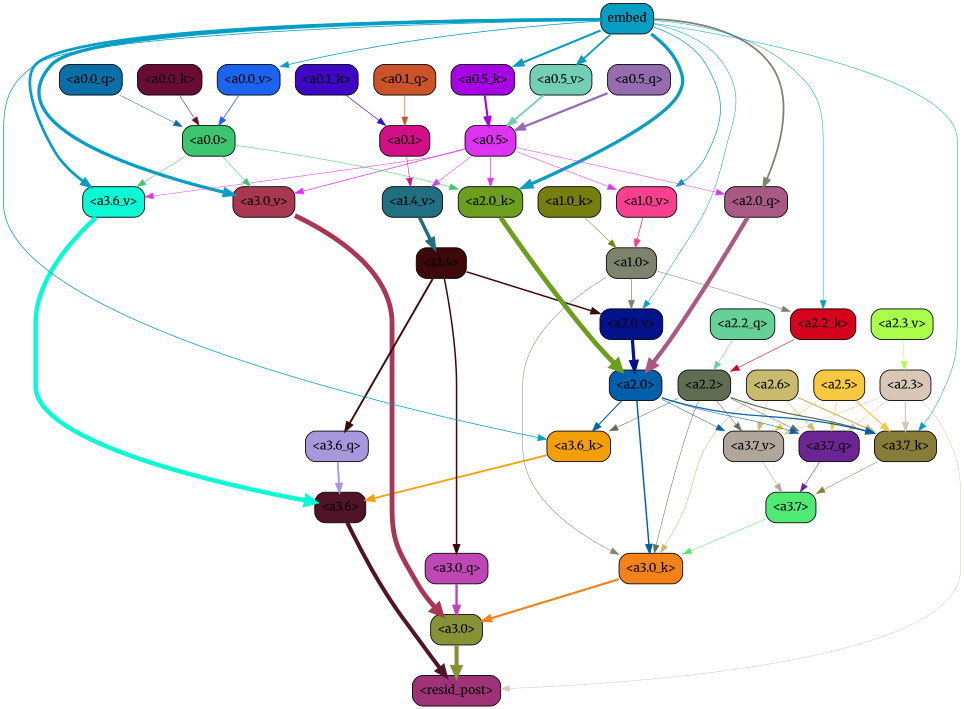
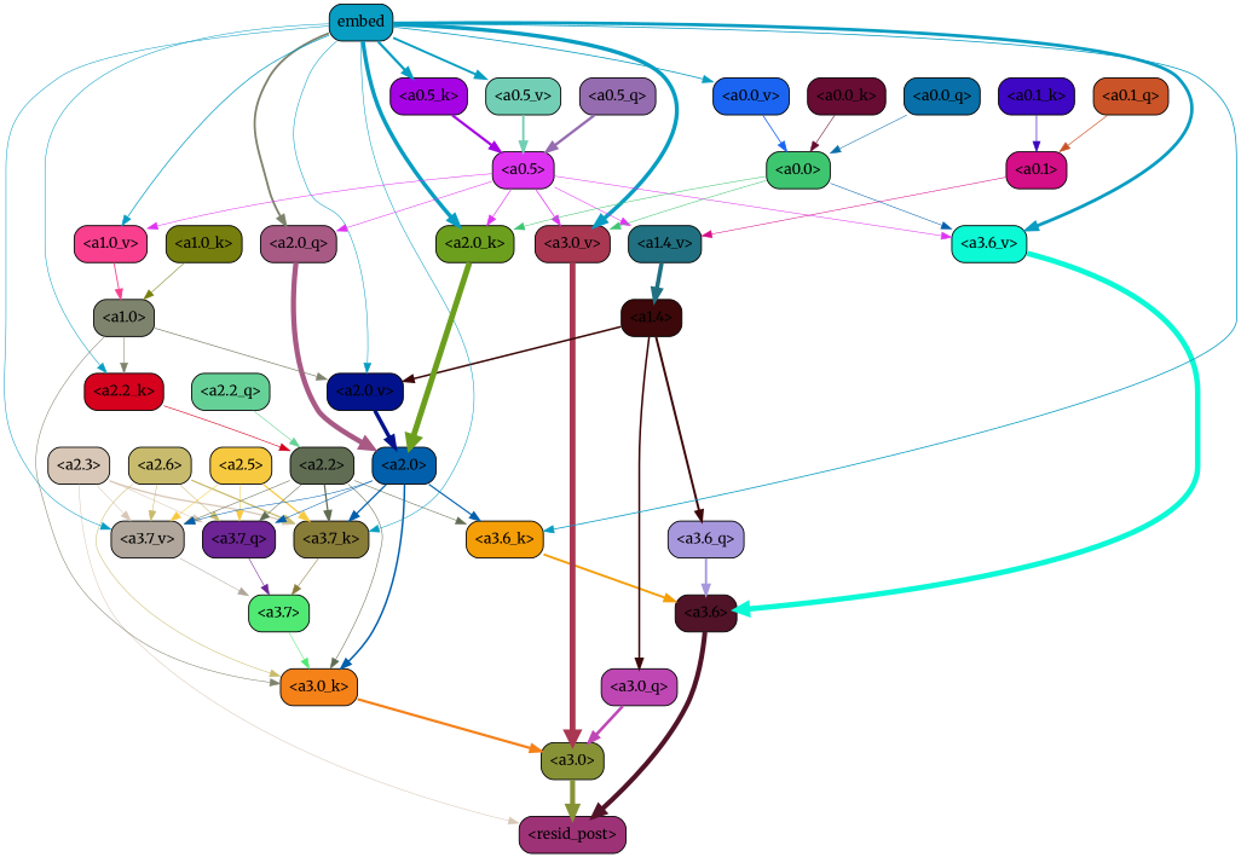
  strict digraph {
    fontname=Merriweather
    splines=true
    node [color=black fontname=Merriweather shape=box style="filled, rounded"]
    edge [color="#089dc2" fontname=Merriweather penwidth=0.6]
    "<a3.7>" [fillcolor="#50e974"]
    "<a3.0_k>" [fillcolor="#f58119"]
    "<resid_post>" [fillcolor="#9e3276"]
    "<a3.6>" [fillcolor="#511327"]
    "<a3.0>" [fillcolor="#879237"]
    "<a2.3>" [fillcolor="#d8c7b7"]
    "<a3.7_q>" [fillcolor="#6d2495"]
    "<a3.7_k>" [fillcolor="#887c39"]
    "<a3.7_v>" [fillcolor="#b0a69b"]
    "<a3.6_q>" [fillcolor="#a798de"]
    "<a3.0_q>" [fillcolor="#be47b4"]
    "<a3.6_k>" [fillcolor="#f49e08"]
    "<a3.6_v>" [fillcolor="#0cf9d6"]
    "<a3.0_v>" [fillcolor="#aa3752"]
    "<a2.6>" [fillcolor="#c8bb6d"]
    "<a2.5>" [fillcolor="#f7c940"]
    "<a2.2>" [fillcolor="#606d53"]
    "<a2.0>" [fillcolor="#015fab"]
    "<a1.4>" [fillcolor="#3c0809"]
    "<a2.0_v>" [fillcolor="#02128c"]
    embed [fillcolor="#089dc2"]
    "<a2.0_q>" [fillcolor="#a85a85"]
    "<a2.2_k>" [fillcolor="#d5011d"]
    "<a2.0_k>" [fillcolor="#6c9f1e"]
    "<a1.0_v>" [fillcolor="#f9408f"]
    "<a0.5_k>" [fillcolor="#a503e4"]
    "<a0.5_v>" [fillcolor="#72cfb6"]
    "<a0.0_v>" [fillcolor="#1b64f1"]
    "<a1.4_v>" [fillcolor="#207081"]
    "<a1.0>" [fillcolor="#7e836d"]
    "<a0.5>" [fillcolor="#df33f2"]
    "<a0.0>" [fillcolor="#3ec570"]
    "<a2.2_q>" [fillcolor="#66d197"]
-   "<a2.3_v>" [fillcolor="#a9ff4a"]
    "<a1.0_k>" [fillcolor="#767e0e"]
    "<a0.1>" [fillcolor="#d40e87"]
    "<a0.5_q>" [fillcolor="#956cb0"]
    "<a0.1_q>" [fillcolor="#ca5327"]
    "<a0.0_q>" [fillcolor="#086fa8"]
    "<a0.1_k>" [fillcolor="#3d07c3"]
    "<a0.0_k>" [fillcolor="#680c34"]
    "<a3.7>" -> "<a3.0_k>" [color="#50e974"]
    "<a3.0_k>" -> "<a3.0>" [color="#f58119" penwidth=2.520303964614868]
    "<a3.6>" -> "<resid_post>" [color="#511327" penwidth=4.746312499046326]
    "<a3.0>" -> "<resid_post>" [color="#879237" penwidth=4.896343111991882]
    "<a2.3>" -> "<resid_post>" [color="#d8c7b7"]
    "<a2.3>" -> "<a3.7_q>" [color="#d8c7b7"]
    "<a2.3>" -> "<a3.7_k>" [color="#d8c7b7" penwidth=1.467104621231556]
    "<a2.3>" -> "<a3.7_v>" [color="#d8c7b7"]
    "<a3.7_q>" -> "<a3.7>" [color="#6d2495"]
    "<a3.7_k>" -> "<a3.7>" [color="#887c39"]
    "<a3.7_v>" -> "<a3.7>" [color="#b0a69b"]
    "<a3.6_q>" -> "<a3.6>" [color="#a798de" penwidth=2.160832464694977]
    "<a3.0_q>" -> "<a3.0>" [color="#be47b4" penwidth=2.870753765106201]
    "<a3.6_k>" -> "<a3.6>" [color="#f49e08" penwidth=2.13908451795578]
    "<a3.6_v>" -> "<a3.6>" [color="#0cf9d6" penwidth=5.297133803367615]
    "<a3.0_v>" -> "<a3.0>" [color="#aa3752" penwidth=5.680712580680847]
    "<a2.6>" -> "<a3.0_k>" [color="#c8bb6d"]
    "<a2.6>" -> "<a3.7_q>" [color="#c8bb6d"]
    "<a2.6>" -> "<a3.7_k>" [color="#c8bb6d" penwidth=1.4453159049153328]
    "<a2.6>" -> "<a3.7_v>" [color="#c8bb6d"]
    "<a2.5>" -> "<a3.7_q>" [color="#f7c940"]
    "<a2.5>" -> "<a3.7_k>" [color="#f7c940" penwidth=1.4526091292500496]
    "<a2.5>" -> "<a3.7_v>" [color="#f7c940"]
    "<a2.2>" -> "<a3.0_k>" [color="#606d53"]
    "<a2.2>" -> "<a3.7_q>" [color="#606d53"]
    "<a2.2>" -> "<a3.7_k>" [color="#606d53" penwidth=1.4310357049107552]
    "<a2.2>" -> "<a3.7_v>" [color="#606d53"]
    "<a2.2>" -> "<a3.6_k>" [color="#606d53"]
    "<a2.0>" -> "<a3.0_k>" [color="#015fab" penwidth=1.712992787361145]
    "<a2.0>" -> "<a3.7_q>" [color="#015fab"]
    "<a2.0>" -> "<a3.7_k>" [color="#015fab" penwidth=1.4314699843525887]
    "<a2.0>" -> "<a3.7_v>" [color="#015fab"]
    "<a2.0>" -> "<a3.6_k>" [color="#015fab" penwidth=1.2950235605239868]
    "<a1.4>" -> "<a3.6_q>" [color="#3c0809" penwidth=2.242796540260315]
    "<a1.4>" -> "<a3.0_q>" [color="#3c0809" penwidth=1.7808996737003326]
    "<a1.4>" -> "<a2.0_v>" [color="#3c0809" penwidth=1.7603429555892944]
    "<a2.0_v>" -> "<a2.0>" [color="#02128c" penwidth=3.8170836865901947]
    embed -> "<a3.7_k>"
+   embed -> "<a3.7_v>"
    embed -> "<a3.6_k>" [penwidth=0.891706109046936]
    embed -> "<a3.6_v>" [penwidth=3.1766927242279053]
    embed -> "<a3.0_v>" [penwidth=3.9005755856633186]
    embed -> "<a2.0_v>"
    embed -> "<a2.0_q>" [color="#7e836d" penwidth=2.0810389518737793]
    embed -> "<a2.2_k>"
    embed -> "<a2.0_k>" [penwidth=3.8915770053863525]
    embed -> "<a1.0_v>" [penwidth=0.8298318386077881]
    embed -> "<a0.5_k>" [penwidth=2.463372528553009]
    embed -> "<a0.5_v>" [penwidth=2.125113606452942]
    embed -> "<a0.0_v>" [penwidth=0.9198476672172546]
    "<a2.0_q>" -> "<a2.0>" [color="#a85a85" penwidth=5.017253503203392]
    "<a2.2_k>" -> "<a2.2>" [color="#d5011d" penwidth=0.6690489649772644]
    "<a2.0_k>" -> "<a2.0>" [color="#6c9f1e" penwidth=5.656688302755356]
    "<a1.0_v>" -> "<a1.0>" [color="#f9408f" penwidth=1.020309567451477]
    "<a0.5_k>" -> "<a0.5>" [color="#a503e4" penwidth=2.463372588157654]
    "<a0.5_v>" -> "<a0.5>" [color="#72cfb6" penwidth=2.1396186351776123]
    "<a0.0_v>" -> "<a0.0>" [color="#1b64f1" penwidth=0.9198480844497681]
    "<a1.4_v>" -> "<a1.4>" [color="#207081" penwidth=4.140247106552124]
    "<a1.0>" -> "<a3.0_k>" [color="#7e836d"]
    "<a1.0>" -> "<a2.0_v>" [color="#7e836d" penwidth=0.7897878289222717]
    "<a1.0>" -> "<a2.2_k>" [color="#7e836d"]
    "<a0.5>" -> "<a3.6_v>" [color="#df33f2"]
    "<a0.5>" -> "<a3.0_v>" [color="#df33f2" penwidth=0.8493617177009583]
    "<a0.5>" -> "<a2.0_q>" [color="#df33f2"]
    "<a0.5>" -> "<a2.0_k>" [color="#df33f2" penwidth=0.7482255101203918]
    "<a0.5>" -> "<a1.0_v>" [color="#df33f2"]
    "<a0.5>" -> "<a1.4_v>" [color="#df33f2"]
-   "<a0.0>" -> "<a3.6_v>" [color="#3ec570"]
+   "<a0.0>" -> "<a3.6_v>" [color="#015fab"]
    "<a0.0>" -> "<a3.0_v>" [color="#3ec570"]
    "<a0.0>" -> "<a2.0_k>" [color="#3ec570"]
    "<a2.2_q>" -> "<a2.2>" [color="#66d197" penwidth=0.6449352353811264]
-   "<a2.3_v>" -> "<a2.3>" [color="#a9ff4a"]
    "<a1.0_k>" -> "<a1.0>" [color="#767e0e"]
    "<a0.1>" -> "<a1.4_v>" [color="#d40e87"]
    "<a0.5_q>" -> "<a0.5>" [color="#956cb0" penwidth=2.6191927194595337]
    "<a0.1_q>" -> "<a0.1>" [color="#ca5327" penwidth=0.7419459819793701]
    "<a0.0_q>" -> "<a0.0>" [color="#086fa8"]
    "<a0.1_k>" -> "<a0.1>" [color="#3d07c3" penwidth=0.7361900806427002]
    "<a0.0_k>" -> "<a0.0>" [color="#680c34" penwidth=0.6284329891204834]
  }
